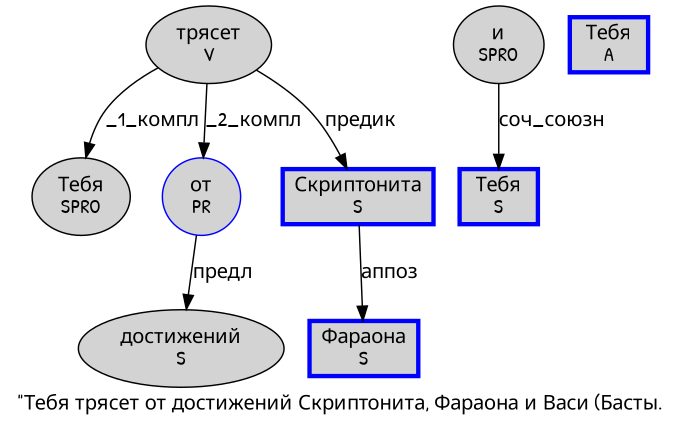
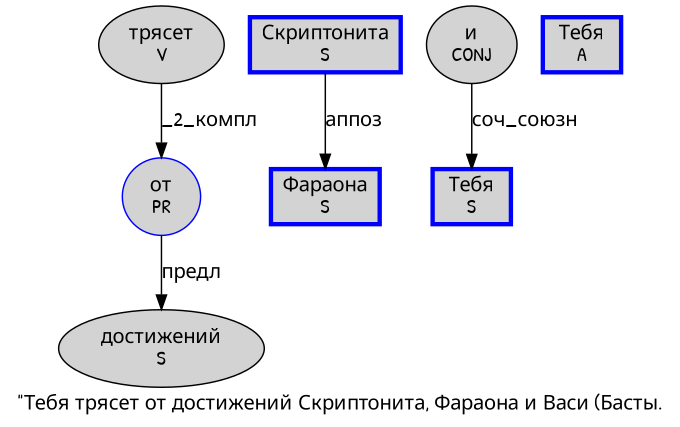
  digraph {
    fontname="Patrick Hand"
    label="\"Тебя трясет от достижений Скриптонита, Фараона и Васи (Басты."
    node [fillcolor=lightgray fontname="Patrick Hand" penwidth=1 shape=ellipse style=filled color=blue]
    edge [fontname="Patrick Hand"]
-   n1 [label="Тебя\nSPRO" color=""]
    n2 [label="трясет\nV" color=""]
    n3 [label="от\nPR"]
    n4 [label="Скриптонита\nS" penwidth=3 shape=box]
    n5 [label="достижений\nS" color=""]
    n6 [label="Фараона\nS" penwidth=3 shape=box]
-   n7 [label="и\nSPRO" color=""]
+   n7 [label="и\nCONJ" color=""]
    n8 [label="Тебя\nS" penwidth=3 shape=box]
    n9 [label="Тебя\nA" penwidth=3 shape=box]
-   n2 -> n1 [label="_1_компл"]
    n2 -> n3 [label="_2_компл"]
-   n2 -> n4 [label="предик"]
    n3 -> n5 [label="предл"]
    n4 -> n6 [label="аппоз"]
    n7 -> n8 [label="соч_союзн"]
  }
